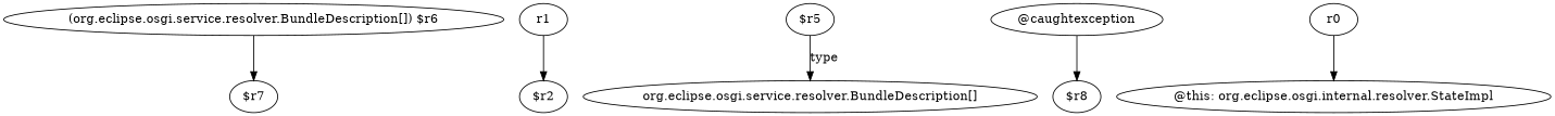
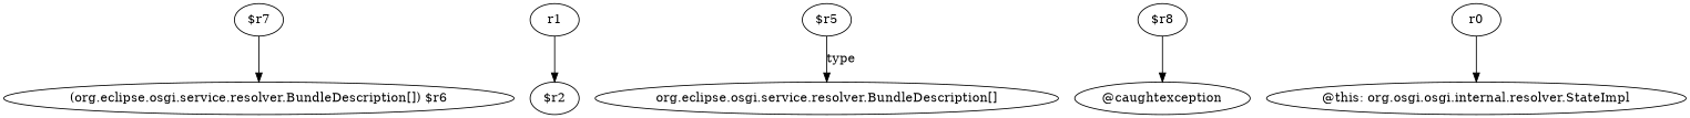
  digraph {
    n1 [label="(org.eclipse.osgi.service.resolver.BundleDescription[]) $r6"]
    n2 [label="$r7"]
    n3 [label="$r2"]
    n4 [label=r1]
    n5 [label="org.eclipse.osgi.service.resolver.BundleDescription[]"]
    n6 [label="$r5"]
    n7 [label="@caughtexception"]
    n8 [label="$r8"]
-   n9 [label="@this: org.eclipse.osgi.internal.resolver.StateImpl"]
+   n9 [label="@this: org.osgi.osgi.internal.resolver.StateImpl"]
    n10 [label=r0]
-   n1 -> n2
+   n2 -> n1
    n4 -> n3
    n6 -> n5 [label=type]
-   n7 -> n8
+   n8 -> n7
    n10 -> n9
  }
